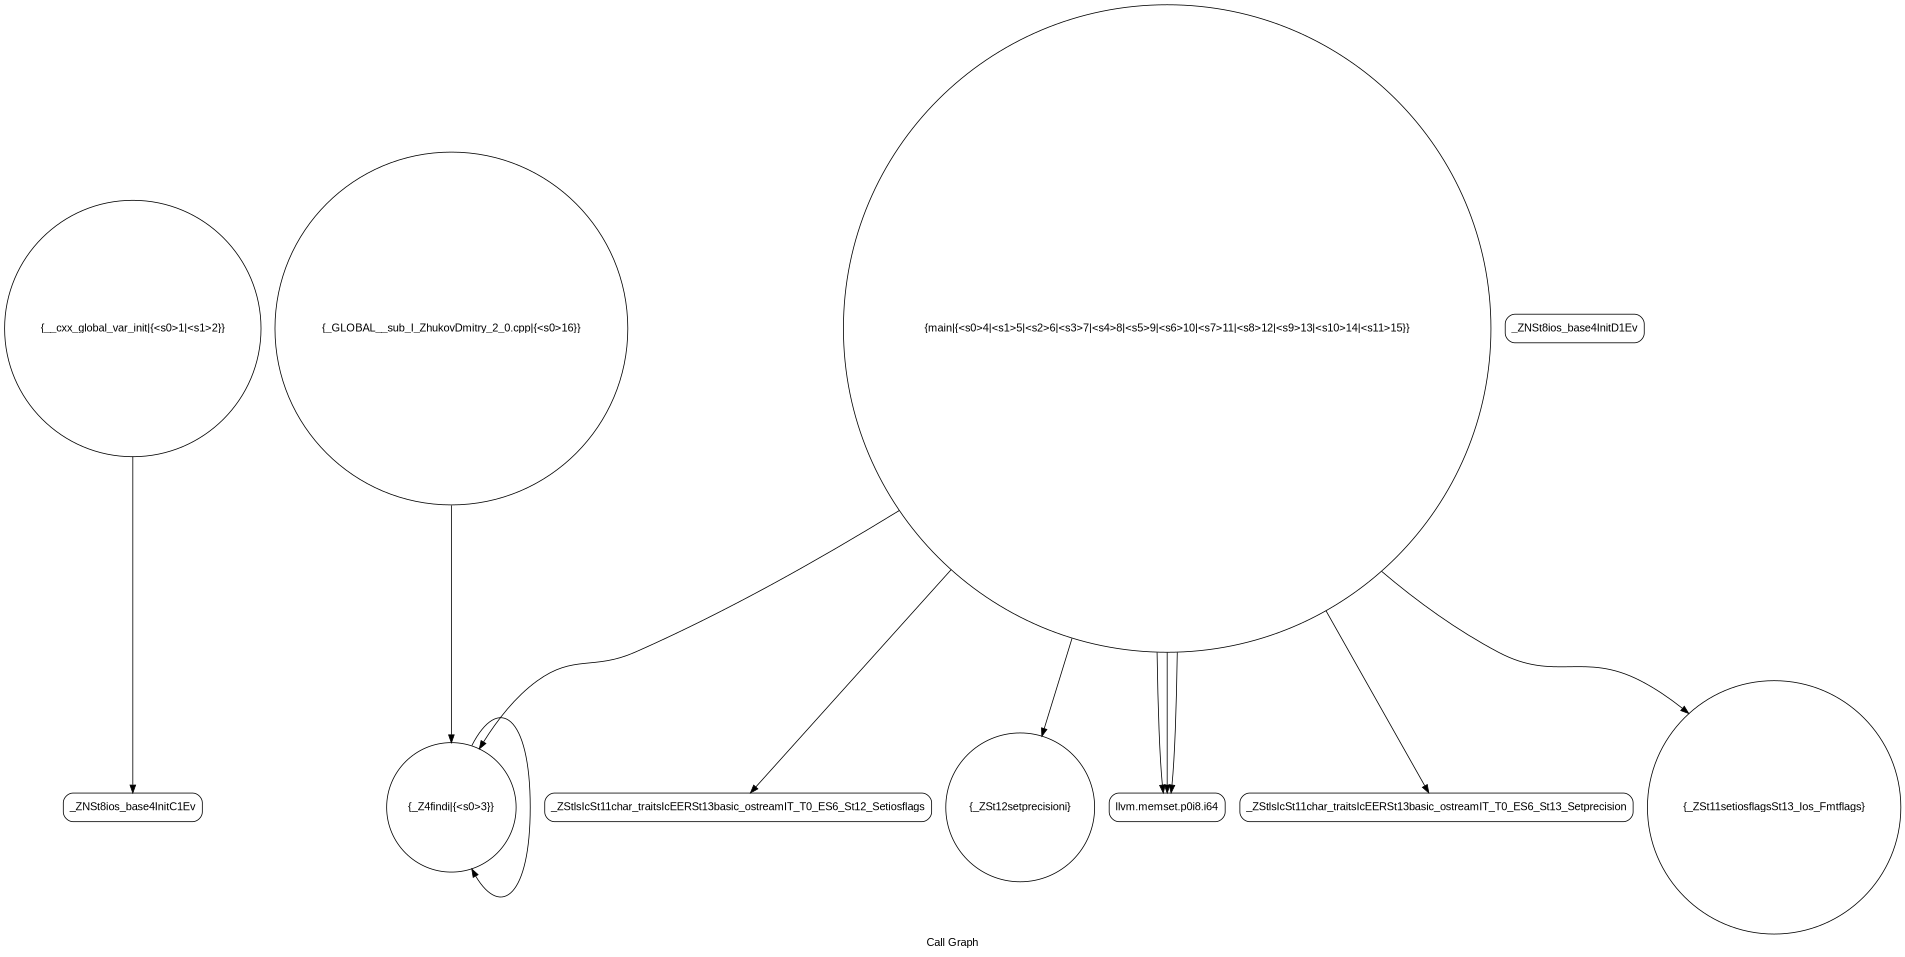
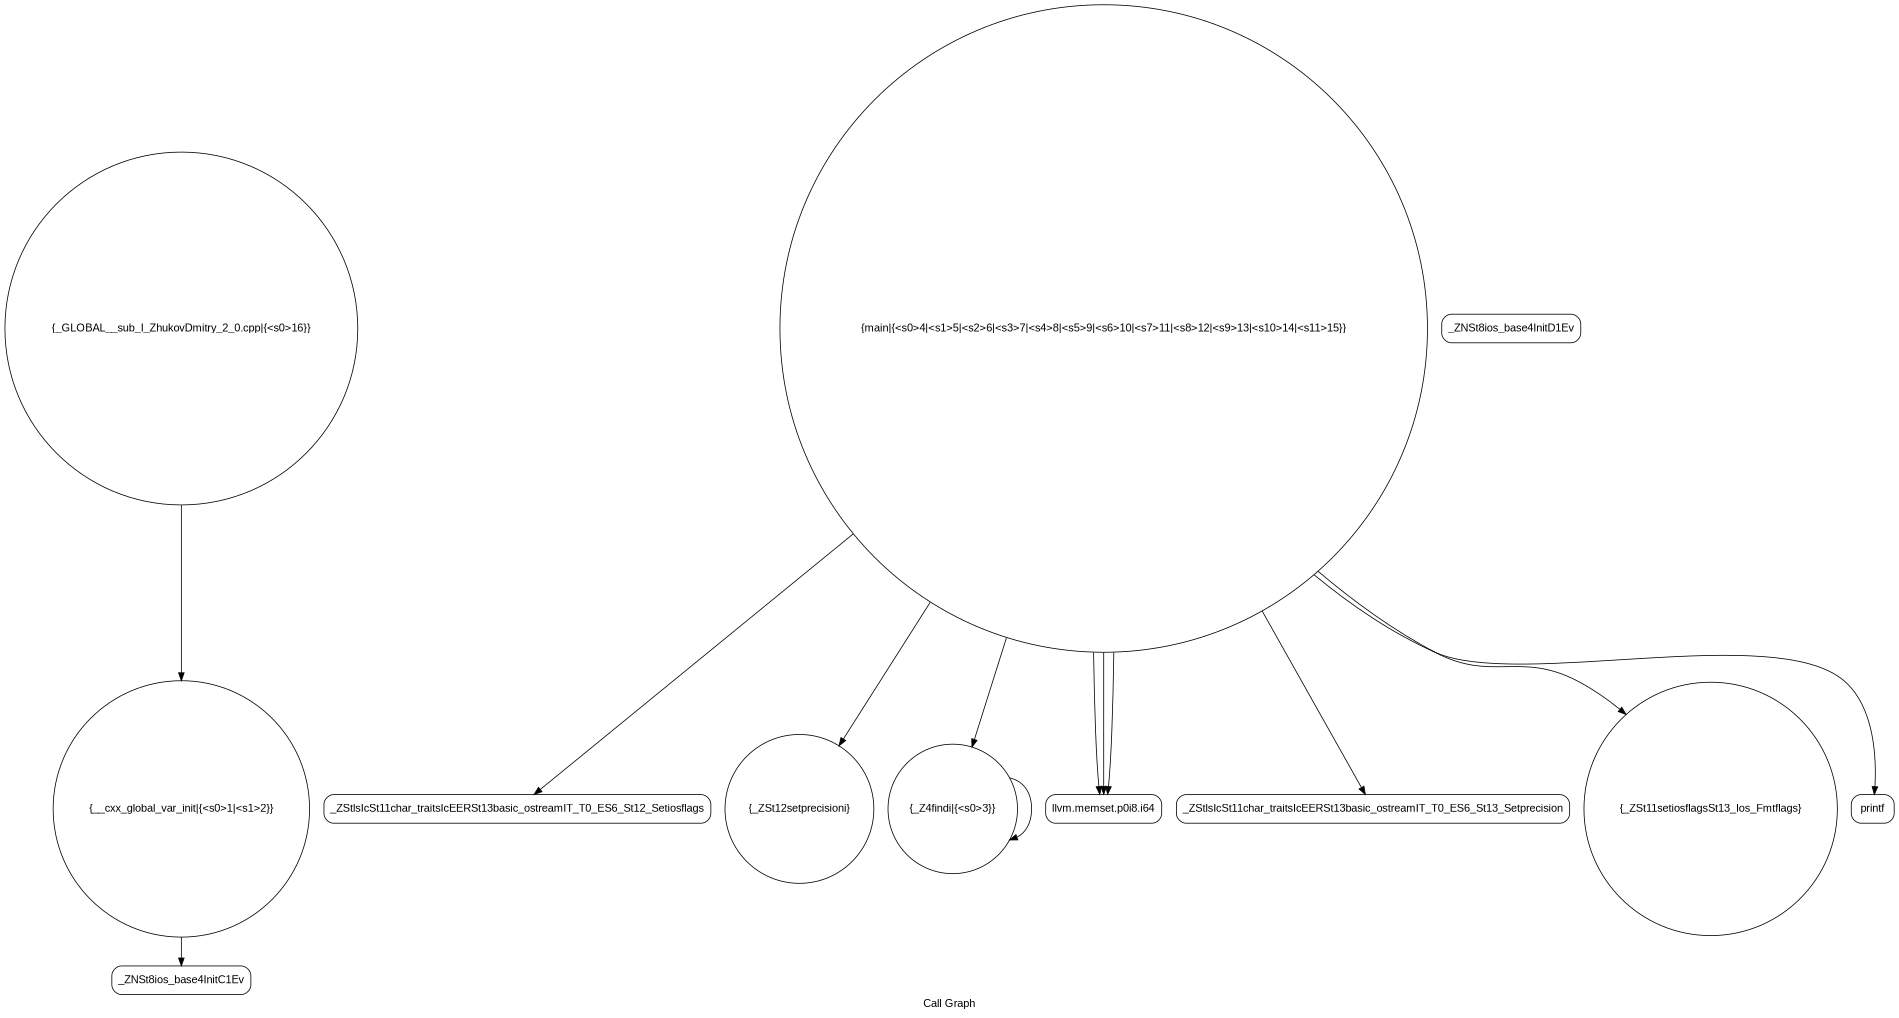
  digraph {
    fontname="Liberation Sans"
    label="Call Graph"
    node [fontname="Liberation Sans" shape=circle]
    edge [color=black fontname="Liberation Sans" tailport=s0]
    n1 [label="{__cxx_global_var_init|{<s0>1|<s1>2}}"]
    n2 [label="{_ZNSt8ios_base4InitC1Ev}" shape=Mrecord]
    n3 [label="{_ZStlsIcSt11char_traitsIcEERSt13basic_ostreamIT_T0_ES6_St12_Setiosflags}" shape=Mrecord]
    n4 [label="{_ZNSt8ios_base4InitD1Ev}" shape=Mrecord]
    n5 [label="{_ZSt12setprecisioni}"]
    n6 [label="{_Z4findi|{<s0>3}}"]
    n7 [label="{llvm.memset.p0i8.i64}" shape=Mrecord]
    n8 [label="{_ZStlsIcSt11char_traitsIcEERSt13basic_ostreamIT_T0_ES6_St13_Setprecision}" shape=Mrecord]
    n9 [label="{_GLOBAL__sub_I_ZhukovDmitry_2_0.cpp|{<s0>16}}"]
    n10 [label="{_ZSt11setiosflagsSt13_Ios_Fmtflags}"]
    n11 [label="{main|{<s0>4|<s1>5|<s2>6|<s3>7|<s4>8|<s5>9|<s6>10|<s7>11|<s8>12|<s9>13|<s10>14|<s11>15}}"]
+   n12 [label="{printf}" shape=Mrecord]
    n1 -> n2
    n6 -> n6
-   n9 -> n6
+   n9 -> n1
    n11 -> n3 [tailport=s1]
    n11 -> n5 [tailport=s2]
    n11 -> n6 [tailport=s10]
    n11 -> n7 [tailport=s7]
    n11 -> n7 [tailport=s8]
    n11 -> n7 [tailport=s9]
    n11 -> n8 [tailport=s3]
    n11 -> n10
+   n11 -> n12 [tailport=s11]
  }
